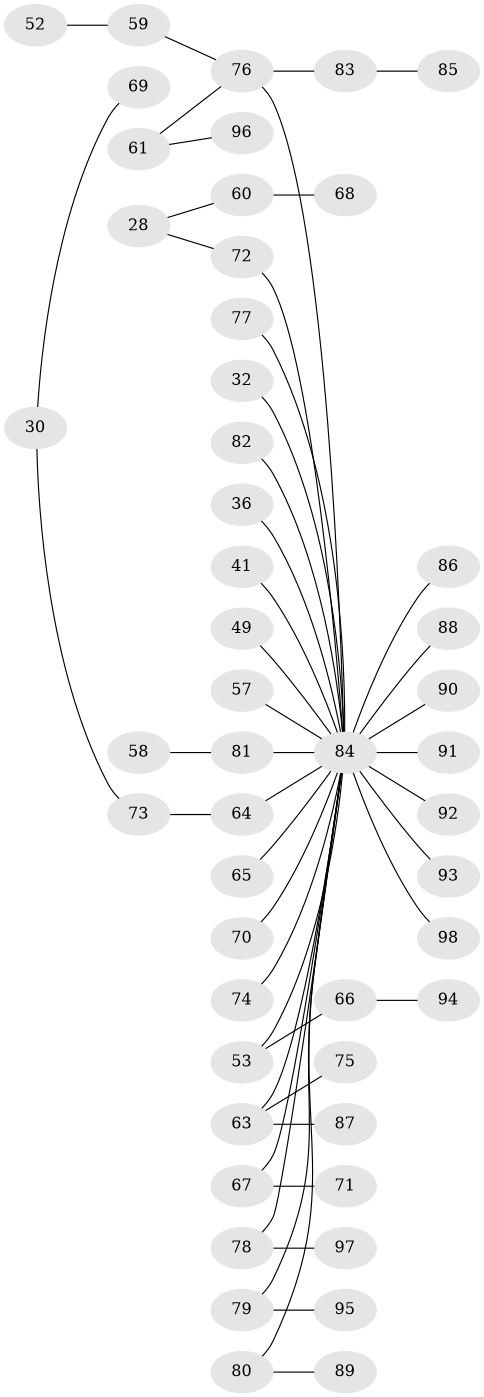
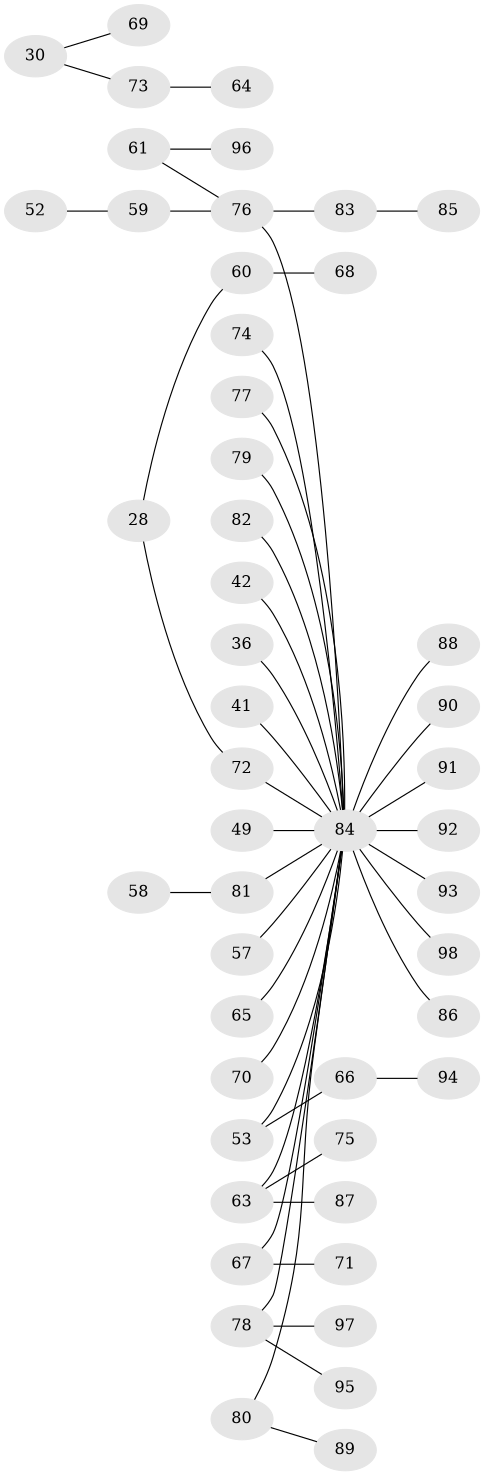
  graph {
    rankdir=LR
    node [color=gray90 style=filled]
-   32 [super="+10"]
+   32 [super="+10" label=42]
    84 [super="+16+17+22+19+31+40+46+35+43+48+33+45+62+29+47+37+55+27"]
    28
    60
    72
    68
    30
    69
    73 [super="+24"]
    64
    86
    88
    90
    91
    92
    93
    98
    36
    41
    49
    59 [super="+42"]
    76 [super="+14+20"]
    52
    53
    66
    94
    57
    81 [super="+44+38+56"]
    58
    83
    61
    96
    63
    75
    87
    65
    67
    71
    70
    74
    85
    77
    78
    97
    79
    95
    80
    89
    82
    32 -- 84
    84 -- 86
    84 -- 88
    84 -- 90
    84 -- 91
    84 -- 92
    84 -- 93
    84 -- 98
    28 -- 60
    28 -- 72
    60 -- 68
    72 -- 84
    30 -- 69
    30 -- 73
    73 -- 64
-   64 -- 84
    36 -- 84
    41 -- 84
    49 -- 84
    59 -- 76
    76 -- 84
    76 -- 83
    52 -- 59
    53 -- 84
    53 -- 66
    66 -- 94
    57 -- 84
    81 -- 84
    58 -- 81
    83 -- 85
    61 -- 76
    61 -- 96
    63 -- 84
    63 -- 75
    63 -- 87
    65 -- 84
    67 -- 84
    67 -- 71
    70 -- 84
    74 -- 84
    77 -- 84
    78 -- 84
    78 -- 97
    79 -- 84
-   79 -- 95
+   78 -- 95
    80 -- 84
    80 -- 89
    82 -- 84
  }
